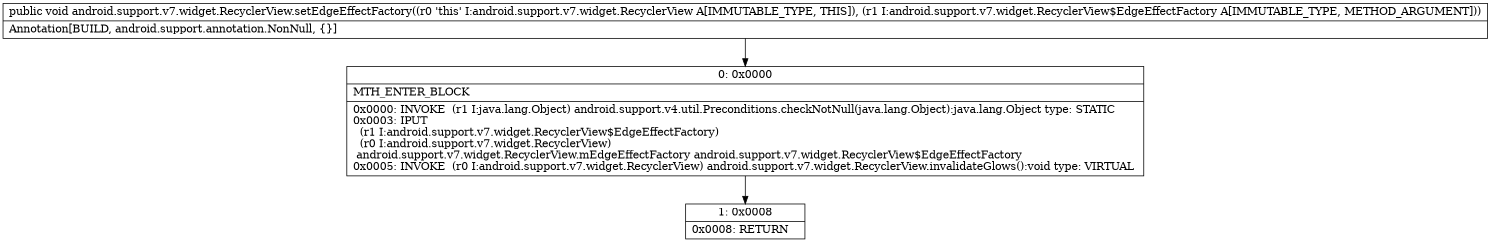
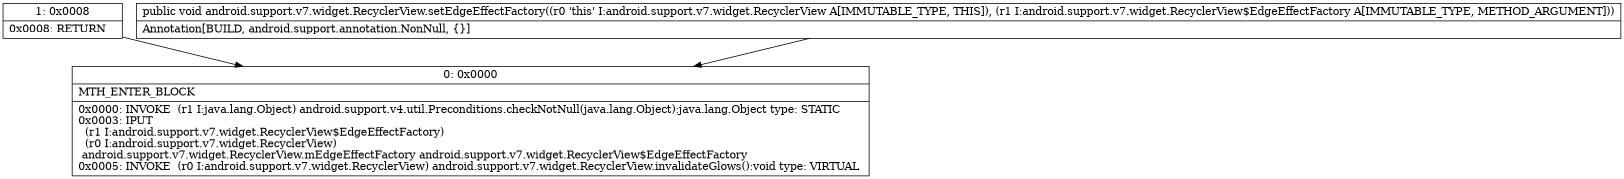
  digraph {
    node [shape=record]
    n1 [label="{0\:\ 0x0000|MTH_ENTER_BLOCK\l|0x0000: INVOKE  (r1 I:java.lang.Object) android.support.v4.util.Preconditions.checkNotNull(java.lang.Object):java.lang.Object type: STATIC \l0x0003: IPUT  \l  (r1 I:android.support.v7.widget.RecyclerView$EdgeEffectFactory)\l  (r0 I:android.support.v7.widget.RecyclerView)\l android.support.v7.widget.RecyclerView.mEdgeEffectFactory android.support.v7.widget.RecyclerView$EdgeEffectFactory \l0x0005: INVOKE  (r0 I:android.support.v7.widget.RecyclerView) android.support.v7.widget.RecyclerView.invalidateGlows():void type: VIRTUAL \l}"]
    n2 [label="{1\:\ 0x0008|0x0008: RETURN   \l}"]
    n3 [label="{public void android.support.v7.widget.RecyclerView.setEdgeEffectFactory((r0 'this' I:android.support.v7.widget.RecyclerView A[IMMUTABLE_TYPE, THIS]), (r1 I:android.support.v7.widget.RecyclerView$EdgeEffectFactory A[IMMUTABLE_TYPE, METHOD_ARGUMENT]))  | Annotation[BUILD, android.support.annotation.NonNull, \{\}]\l}"]
-   n1 -> n2
+   n2 -> n1
    n3 -> n1
  }
